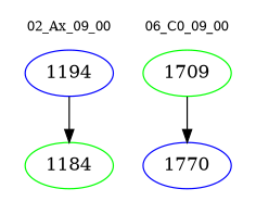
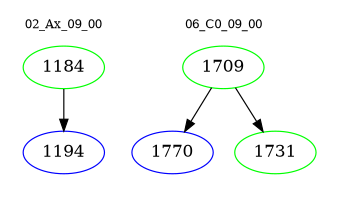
  digraph {
    node [color=green]
    edge [color=black]
    n1 [label=1184]
    n2 [color=blue label=1194]
    n3 [label=1709]
    n4 [color=blue label=1770]
+   n5 [label=1731]
    subgraph cluster_1 {
      color=white
      fontsize=10
      label="02_Ax_09_00"
      n1
      n2
    }
    subgraph cluster_2 {
      color=white
      fontsize=10
      label="06_C0_09_00"
      n3
      n4
+     n5
    }
-   n2 -> n1
+   n1 -> n2
    n3 -> n4
+   n3 -> n5
  }
